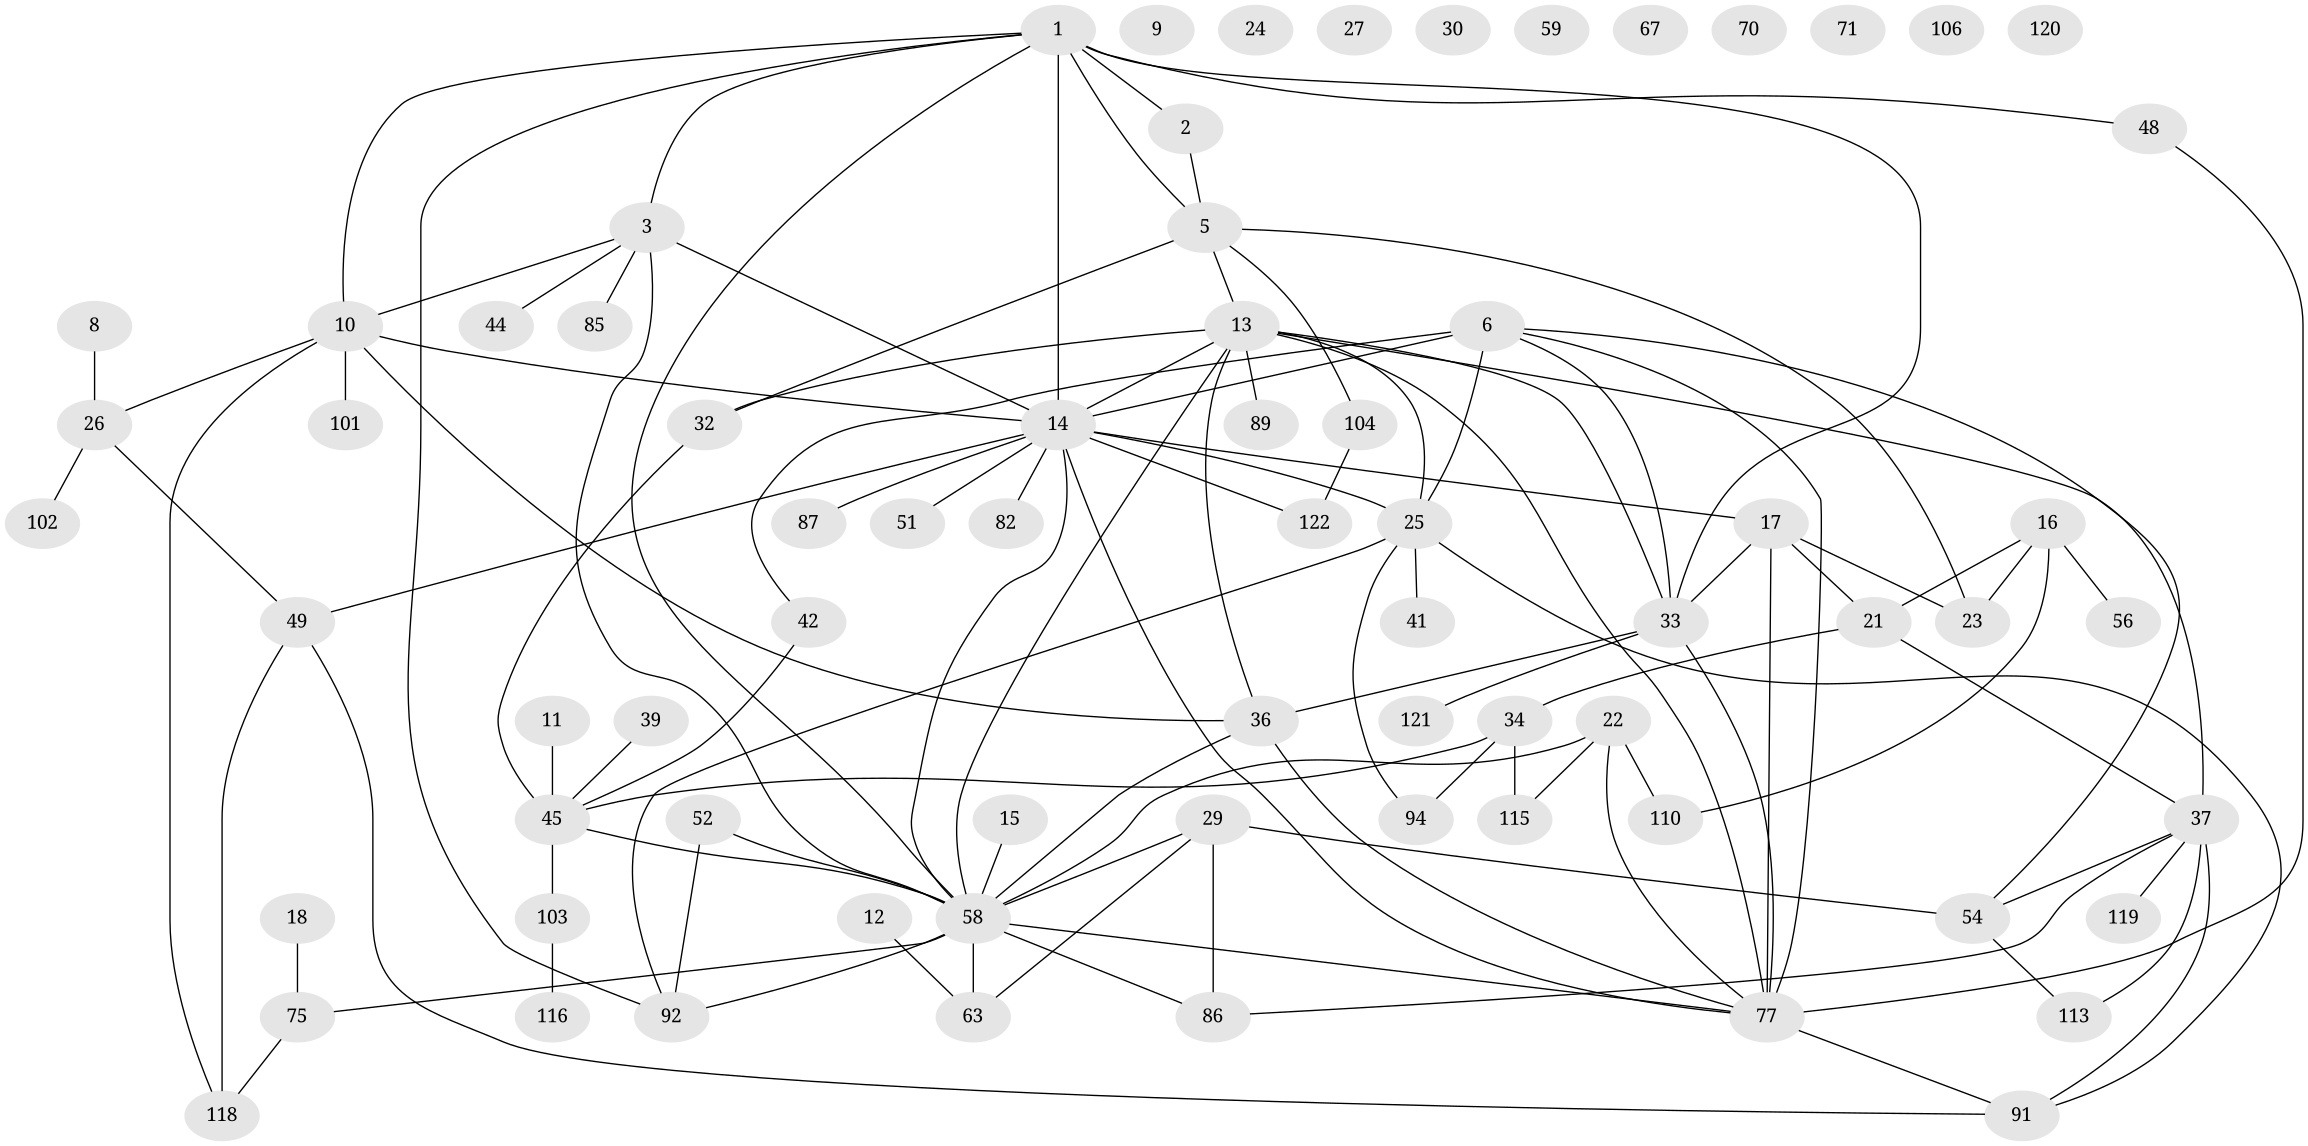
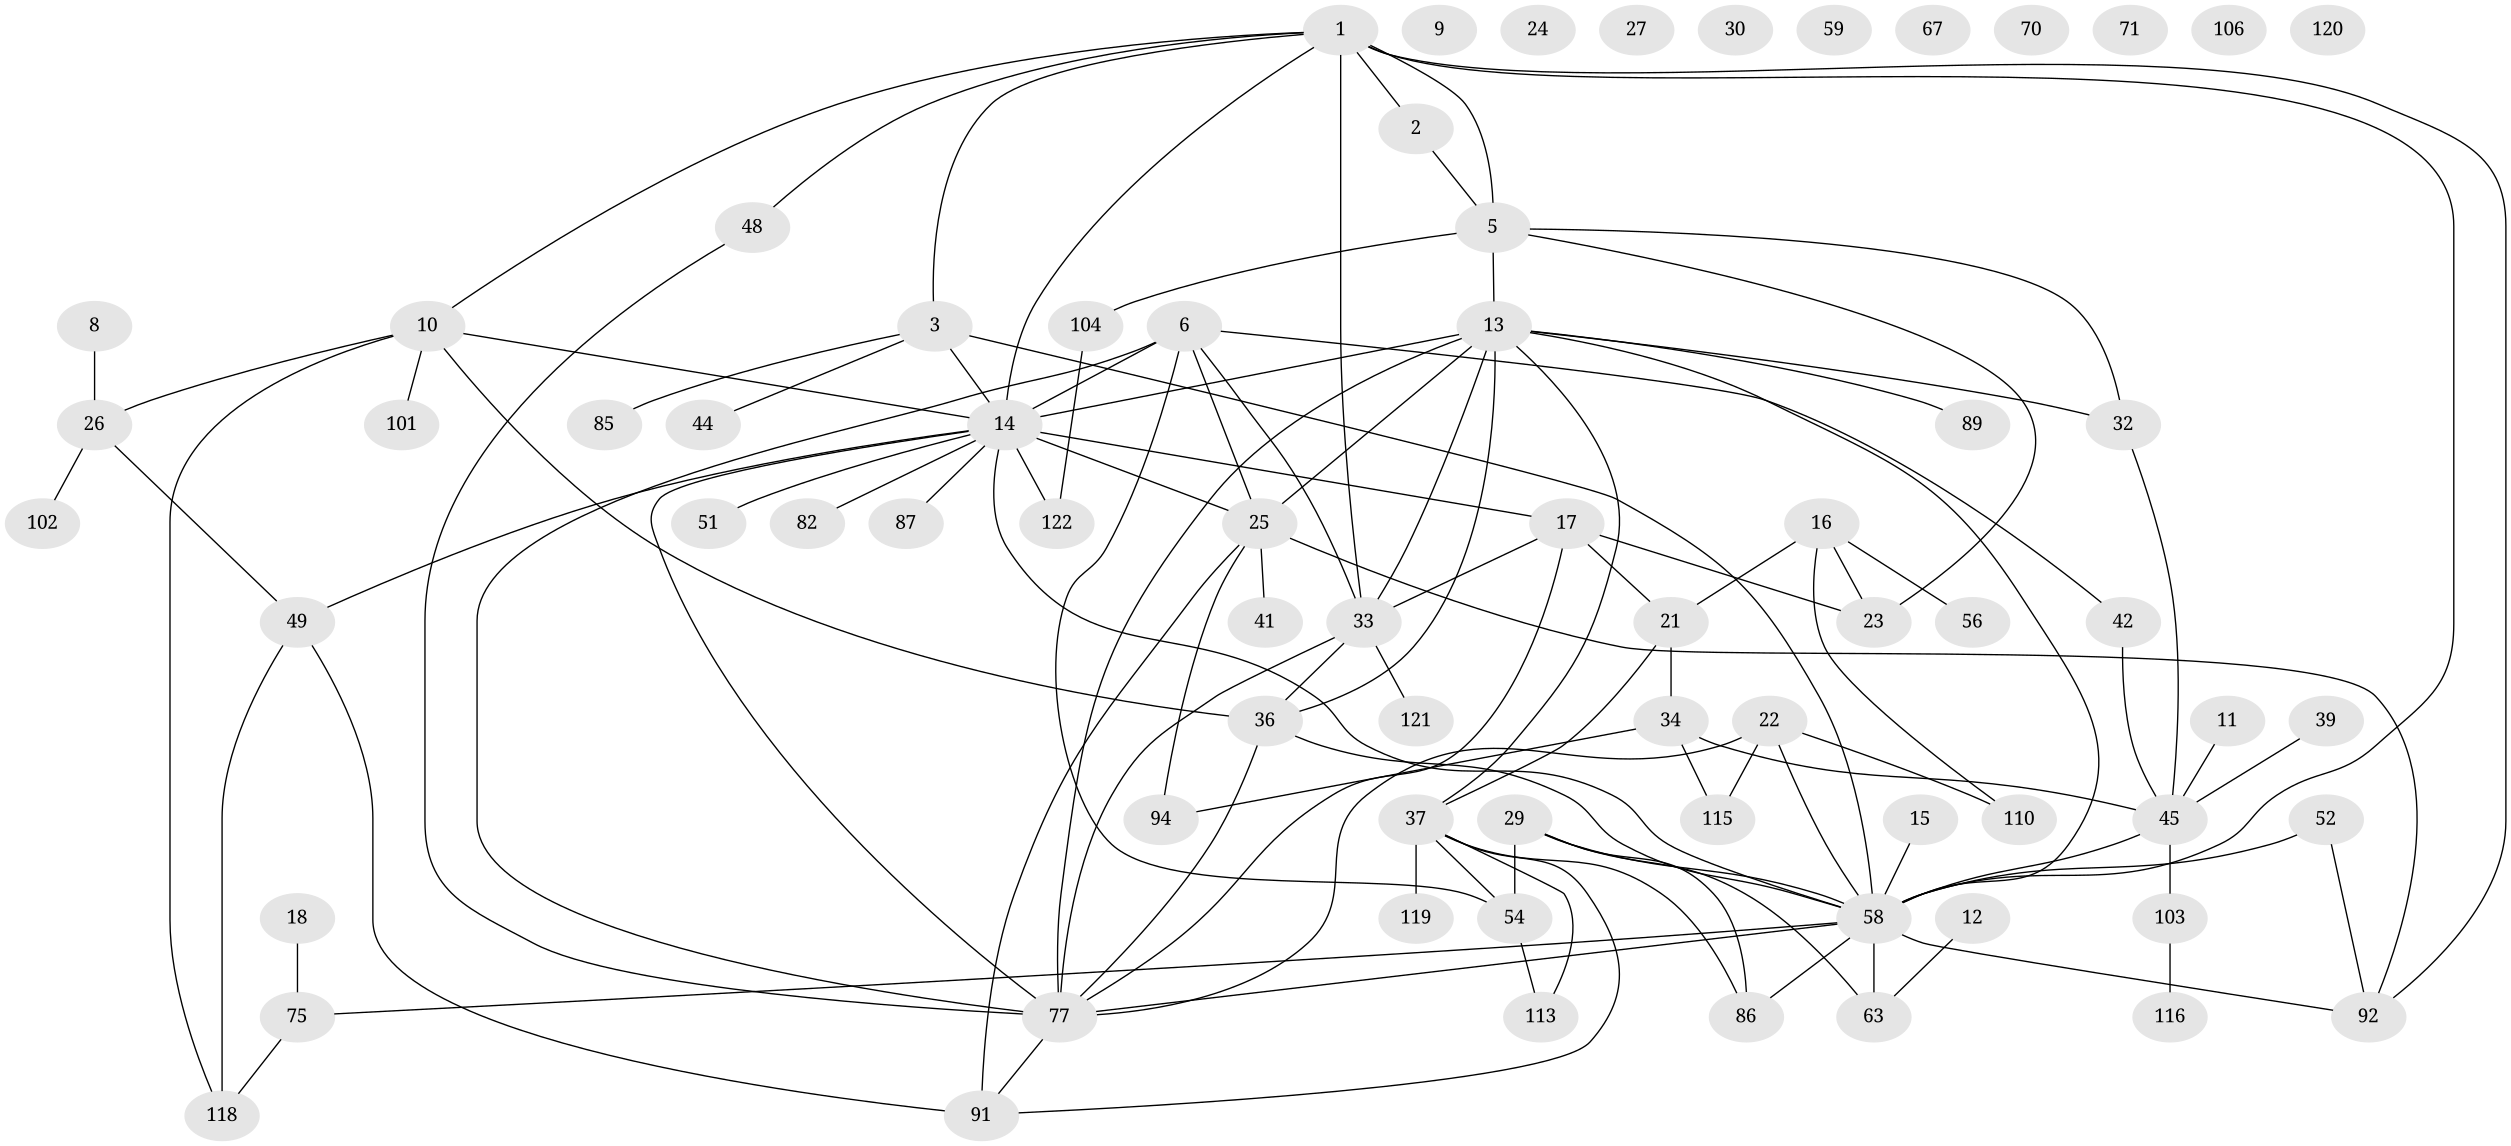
  graph {
    fontname="Noto Serif"
    node [color=gray90 fontname="Noto Serif" style=filled]
    edge [fontname="Noto Serif"]
    1 [super="+66"]
    2
    3 [super="+139+4"]
    5 [super="+55+7"]
    10 [super="+53+93"]
    14 [super="+20"]
    33 [super="+83+35+68"]
    48
    58 [super="+132+98+65"]
    92
    44
    85
    13 [super="+62+141+129+46"]
    23 [super="+90"]
    32 [super="+108+38"]
    104 [super="+128"]
    26 [super="+72"]
    36 [super="+64+100"]
    101 [super="+142"]
    118
    25 [super="+47+76"]
    77 [super="+130+105+95"]
    17 [super="+74"]
    49
    51
    82
    87
    122
    121
    75
    63
    86 [super="+125"]
    37 [super="+99"]
    89
    45 [super="+73+114"]
    6 [super="+131+134+19"]
    42 [super="+69+43"]
    54
    41 [super="+79"]
    91 [super="+143+123"]
    94 [super="+126"]
    113
    102
    8
    9
    11 [super="+57"]
    103
    12
    119
    21 [super="+50+97"]
    15
    16 [super="+88+81"]
    56 [super="+107"]
    110
    34
    18
    115
    22
    24
    27 [super="+40"]
    29 [super="+60+111"]
    30
    39
    116
    52 [super="+112"]
    59
    67
    70
    71
    106
    120
    1 -- 2 [weight=2]
    1 -- 3
    1 -- 5
    1 -- 10
    1 -- 14 [weight=2]
    1 -- 33
    1 -- 48
    1 -- 58
    1 -- 92
    2 -- 5
-   3 -- 10
    3 -- 14 [weight=2]
    3 -- 58
    3 -- 44
    3 -- 85
    5 -- 13
    5 -- 23
    5 -- 32
    5 -- 104
    10 -- 14
    10 -- 26
    10 -- 36
    10 -- 101
    10 -- 118
    14 -- 58
    14 -- 25 [weight=3]
    14 -- 77
    14 -- 17
    14 -- 49
    14 -- 51
    14 -- 82
    14 -- 87
    14 -- 122
    33 -- 36
    33 -- 77
    33 -- 121
    48 -- 77
    58 -- 92
    58 -- 77
    58 -- 75
    58 -- 63
    58 -- 86
    13 -- 14
    13 -- 33
    13 -- 58
    13 -- 32
    13 -- 36
    13 -- 25
    13 -- 77
    13 -- 37
    13 -- 89
    32 -- 45
    104 -- 122
    26 -- 49
    26 -- 102
    36 -- 58 [weight=2]
    36 -- 77
    25 -- 92
    25 -- 41
    25 -- 91
    25 -- 94
    77 -- 91
    17 -- 33
    17 -- 23
    17 -- 77
    17 -- 21
    49 -- 118
    49 -- 91
    75 -- 118
    37 -- 86
    37 -- 54
    37 -- 91
    37 -- 113
    37 -- 119
    45 -- 58
    45 -- 103 [weight=2]
    6 -- 14 [weight=2]
    6 -- 33
    6 -- 25 [weight=2]
    6 -- 77
    6 -- 42
    6 -- 54
    42 -- 45
    54 -- 113
    8 -- 26
    11 -- 45
    103 -- 116
    12 -- 63
    21 -- 37
    21 -- 34
    15 -- 58
    16 -- 23
    16 -- 21
    16 -- 56
    16 -- 110
    34 -- 45 [weight=2]
    34 -- 94
    34 -- 115
    18 -- 75
    22 -- 58
    22 -- 77
    22 -- 110
    22 -- 115
    29 -- 58 [weight=2]
    29 -- 63
    29 -- 86
    29 -- 54
    39 -- 45
    52 -- 58 [weight=2]
    52 -- 92
  }
